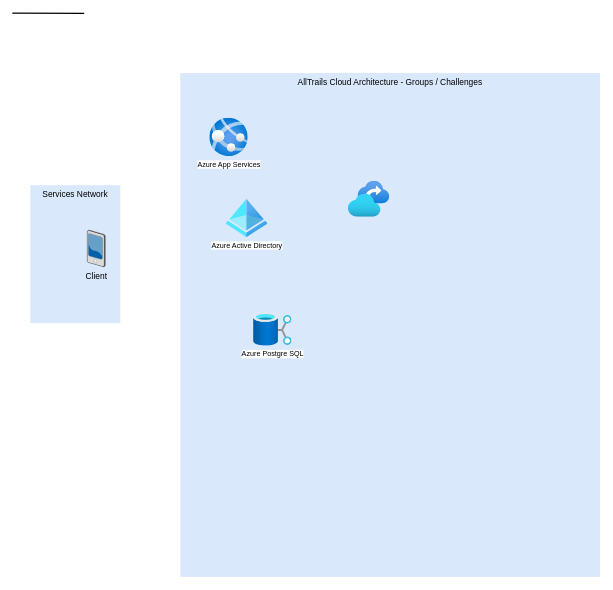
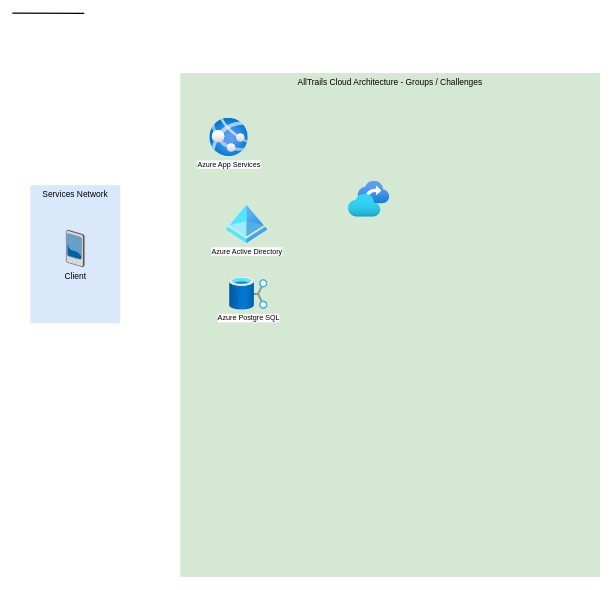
  <mxCell id="0" style=";html=1;" />
  <mxCell id="1" style=";html=1;" parent="0" />
- <mxCell id="2" value="AllTrails Cloud Architecture - Groups / Challenges" style="whiteSpace=wrap;html=1;fillColor=#dae8fc;fontSize=14;strokeColor=none;verticalAlign=top;" parent="1" vertex="1"><mxGeometry x="300" y="121" width="700" height="840" as="geometry" /></mxCell>
+ <mxCell id="2" value="AllTrails Cloud Architecture - Groups / Challenges" style="whiteSpace=wrap;html=1;fillColor=#d5e8d4;fontSize=14;strokeColor=none;verticalAlign=top;" parent="1" vertex="1"><mxGeometry x="300" y="121" width="700" height="840" as="geometry" /></mxCell>
  <mxCell id="3" value="Services Network" style="whiteSpace=wrap;html=1;fillColor=#dae8fc;fontSize=14;strokeColor=none;verticalAlign=top;" parent="1" vertex="1"><mxGeometry x="50" y="308" width="150" height="230" as="geometry" /></mxCell>
  <mxCell id="4" style="edgeStyle=none;rounded=0;html=1;startSize=10;endSize=10;jettySize=auto;orthogonalLoop=1;fontSize=14;endArrow=none;endFill=0;strokeWidth=2;" parent="1" edge="1"><mxGeometry relative="1" as="geometry"><mxPoint x="20" y="20.996" as="sourcePoint" /><mxPoint x="140" y="21.44" as="targetPoint" /></mxGeometry></mxCell>
- <mxCell id="5" value="Client" style="verticalLabelPosition=bottom;aspect=fixed;html=1;verticalAlign=top;strokeColor=none;shape=mxgraph.citrix.pda;fillColor=#66B2FF;gradientColor=#0066CC;fontSize=14;" parent="1" vertex="1"><mxGeometry x="145" y="383" width="30" height="61" as="geometry" /></mxCell>
- <mxCell id="6" value="Azure Active Directory" style="image;aspect=fixed;html=1;points=[];align=center;fontSize=12;image=img/lib/azure2/identity/Azure_Active_Directory.svg;" vertex="1" parent="1"><mxGeometry x="376" y="331" width="70" height="64" as="geometry" /></mxCell>
+ <mxCell id="5" value="Client" style="verticalLabelPosition=bottom;aspect=fixed;html=1;verticalAlign=top;strokeColor=none;shape=mxgraph.citrix.pda;fillColor=#66B2FF;gradientColor=#0066CC;fontSize=14;" parent="1" vertex="1"><mxGeometry x="110" y="383" width="30" height="61" as="geometry" /></mxCell>
+ <mxCell id="6" value="Azure Active Directory" style="image;aspect=fixed;html=1;points=[];align=center;fontSize=12;image=img/lib/azure2/identity/Azure_Active_Directory.svg;" vertex="1" parent="1"><mxGeometry x="376" y="341" width="70" height="64" as="geometry" /></mxCell>
  <mxCell id="7" value="Azure App Services" style="image;aspect=fixed;html=1;points=[];align=center;fontSize=12;image=img/lib/azure2/app_services/App_Services.svg;" vertex="1" parent="1"><mxGeometry x="349" y="196" width="64" height="64" as="geometry" /></mxCell>
  <mxCell id="8" value="" style="image;aspect=fixed;html=1;points=[];align=center;fontSize=12;image=img/lib/azure2/storage/Recovery_Services_Vaults.svg;" vertex="1" parent="1"><mxGeometry x="580" y="301" width="69" height="60" as="geometry" /></mxCell>
- <mxCell id="9" value="Azure Postgre SQL" style="image;aspect=fixed;html=1;points=[];align=center;fontSize=12;image=img/lib/azure2/storage/Data_Shares.svg;" vertex="1" parent="1"><mxGeometry x="422" y="521" width="64" height="55.0" as="geometry" /></mxCell>
+ <mxCell id="9" value="Azure Postgre SQL" style="image;aspect=fixed;html=1;points=[];align=center;fontSize=12;image=img/lib/azure2/storage/Data_Shares.svg;" vertex="1" parent="1"><mxGeometry x="382" y="461" width="64" height="55.0" as="geometry" /></mxCell>
